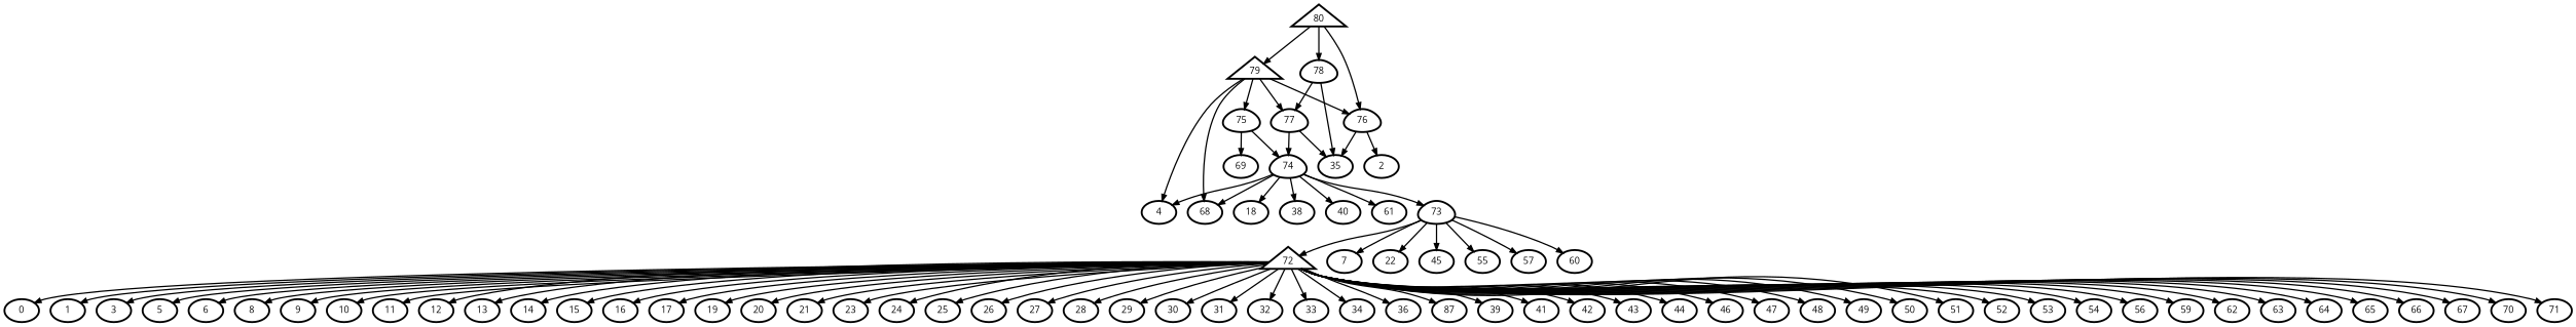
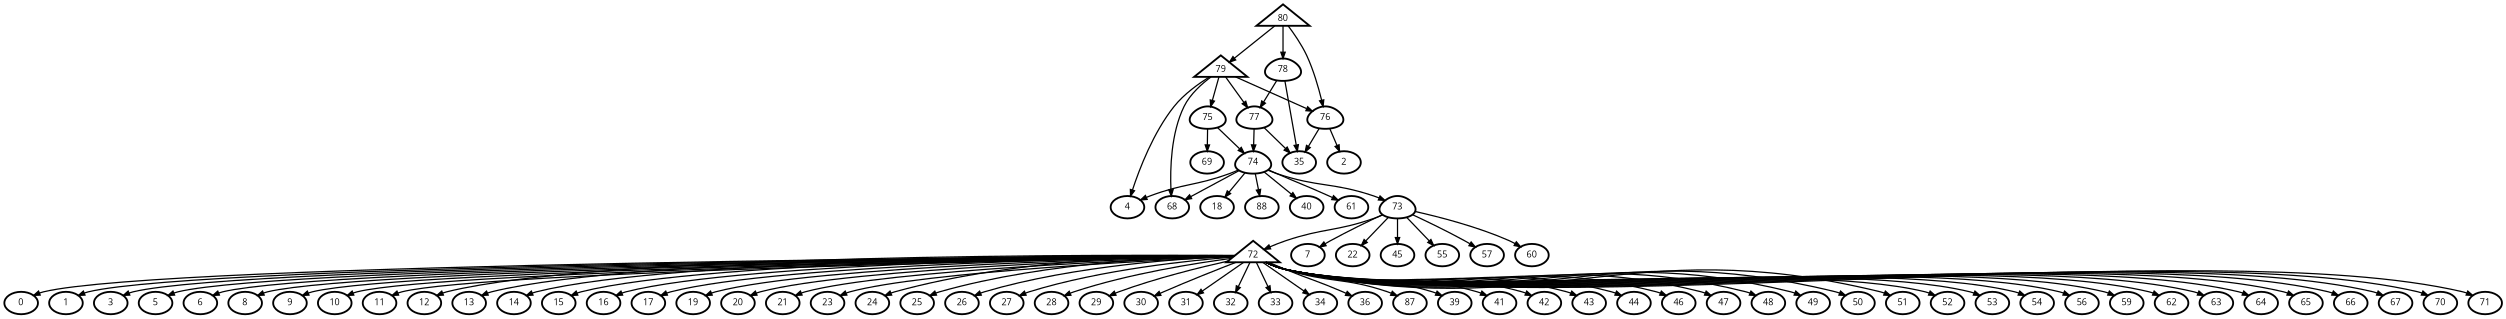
  digraph {
    fontname="Open Sans"
    node [fontname="Open Sans" penwidth=3]
    edge [fontname="Open Sans" penwidth=2]
    n1 [label=0]
    n2 [label=1]
    n3 [label=2]
    n4 [label=3]
    n5 [label=4]
    n6 [label=5]
    n7 [label=6]
    n8 [label=7]
    n9 [label=8]
    n10 [label=9]
    n11 [label=10]
    n12 [label=11]
    n13 [label=12]
    n14 [label=13]
    n15 [label=14]
    n16 [label=15]
    n17 [label=16]
    n18 [label=17]
    n19 [label=18]
    n20 [label=19]
    n21 [label=20]
    n22 [label=21]
    n23 [label=22]
    n24 [label=23]
    n25 [label=24]
    n26 [label=25]
    n27 [label=26]
    n28 [label=27]
    n29 [label=28]
    n30 [label=29]
    n31 [label=30]
    n32 [label=31]
    n33 [label=32]
    n34 [label=33]
    n35 [label=34]
    n36 [label=35]
    n37 [label=36]
    n38 [label=87]
-   n39 [label=38]
+   n39 [label=88]
    n40 [label=39]
    n41 [label=40]
    n42 [label=41]
    n43 [label=42]
    n44 [label=43]
    n45 [label=44]
    n46 [label=45]
    n47 [label=46]
    n48 [label=47]
    n49 [label=48]
    n50 [label=49]
    n51 [label=50]
    n52 [label=51]
    n53 [label=52]
    n54 [label=53]
    n55 [label=54]
    n56 [label=55]
    n57 [label=56]
    n58 [label=57]
    n59 [label=59]
    n60 [label=60]
    n61 [label=61]
    n62 [label=62]
    n63 [label=63]
    n64 [label=64]
    n65 [label=65]
    n66 [label=66]
    n67 [label=67]
    n68 [label=68]
    n69 [label=69]
    n70 [label=70]
    n71 [label=71]
    n72 [label=73 shape=egg]
    n73 [label=72 shape=triangle]
    n74 [label=74 shape=egg]
    n75 [label=75 shape=egg]
    n76 [label=76 shape=egg]
    n77 [label=77 shape=egg]
    n78 [label=78 shape=egg]
    n79 [label=79 shape=triangle]
    n80 [label=80 shape=triangle]
    n72 -> n8
    n72 -> n23
    n72 -> n46
    n72 -> n56
    n72 -> n58
    n72 -> n60
    n72 -> n73
    n73 -> n1
    n73 -> n2
    n73 -> n4
    n73 -> n6
    n73 -> n7
    n73 -> n9
    n73 -> n10
    n73 -> n11
    n73 -> n12
    n73 -> n13
    n73 -> n14
    n73 -> n15
    n73 -> n16
    n73 -> n17
    n73 -> n18
    n73 -> n20
    n73 -> n21
    n73 -> n22
    n73 -> n24
    n73 -> n25
    n73 -> n26
    n73 -> n27
    n73 -> n28
    n73 -> n29
    n73 -> n30
    n73 -> n31
    n73 -> n32
    n73 -> n33
    n73 -> n34
    n73 -> n35
    n73 -> n37
    n73 -> n38
    n73 -> n40
    n73 -> n42
    n73 -> n43
    n73 -> n44
    n73 -> n45
    n73 -> n47
    n73 -> n48
    n73 -> n49
    n73 -> n50
    n73 -> n51
    n73 -> n52
    n73 -> n53
    n73 -> n54
    n73 -> n55
    n73 -> n57
    n73 -> n59
    n73 -> n62
    n73 -> n63
    n73 -> n64
    n73 -> n65
    n73 -> n66
    n73 -> n67
    n73 -> n70
    n73 -> n71
    n74 -> n5
    n74 -> n19
    n74 -> n39
    n74 -> n41
    n74 -> n61
    n74 -> n68
    n74 -> n72
    n75 -> n69
    n75 -> n74
    n76 -> n3
    n76 -> n36
    n77 -> n36
    n77 -> n74
    n78 -> n36
    n78 -> n77
    n79 -> n5
    n79 -> n68
    n79 -> n75
    n79 -> n76
    n79 -> n77
    n80 -> n76
    n80 -> n78
    n80 -> n79
  }
